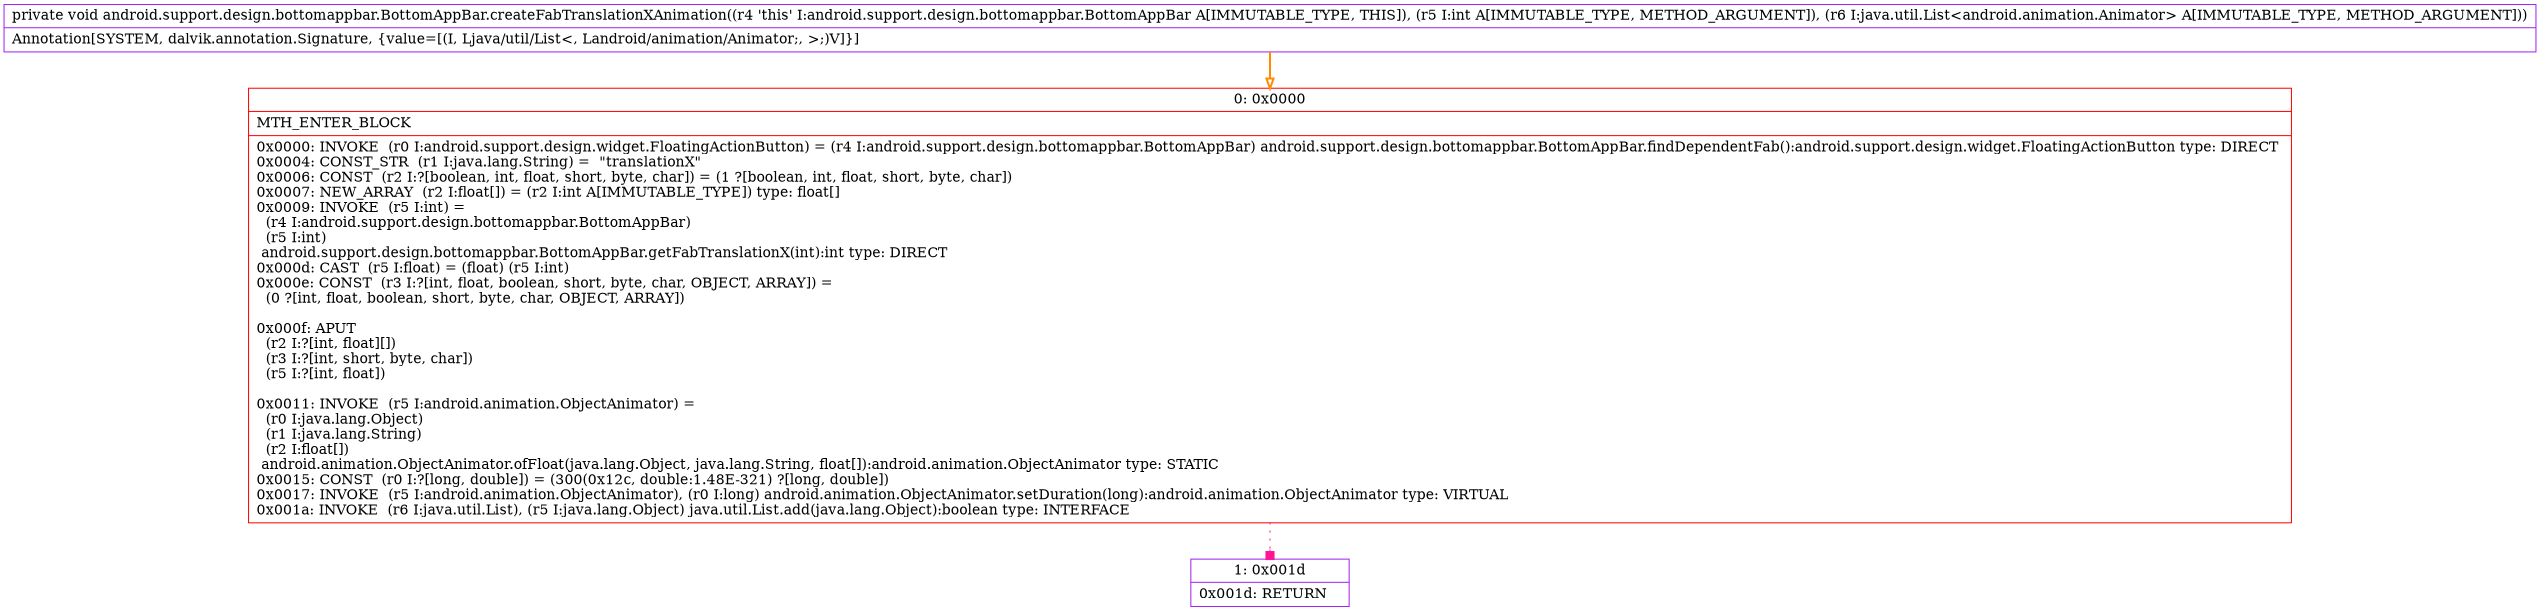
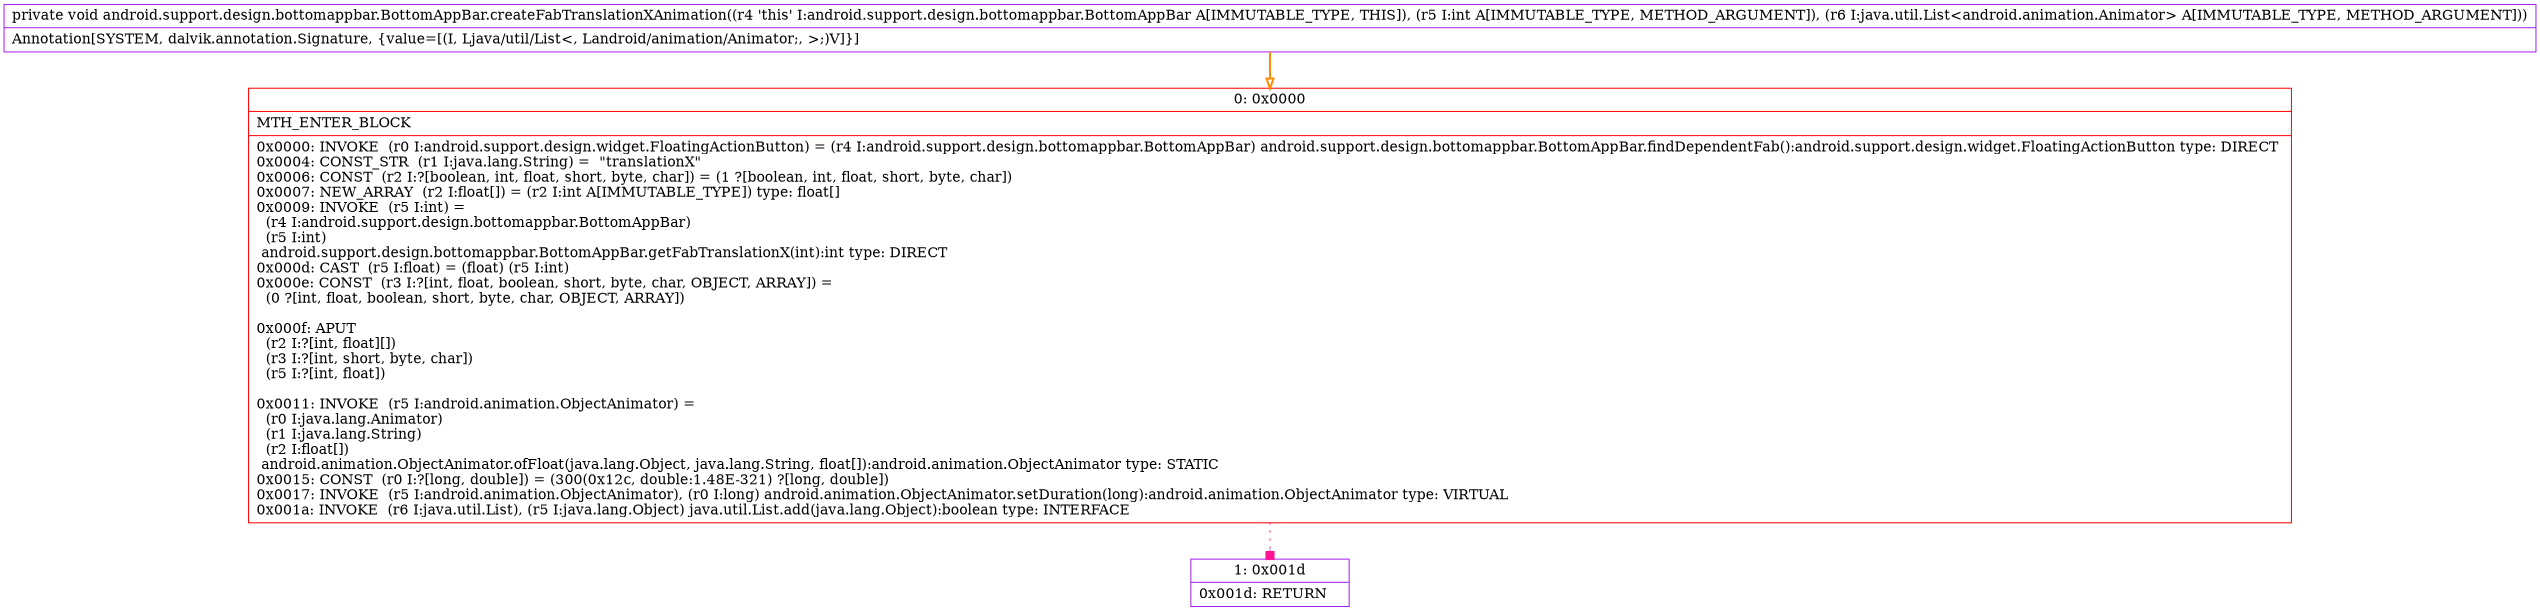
  digraph {
    node [shape=record color=purple]
-   n1 [label="{0\:\ 0x0000|MTH_ENTER_BLOCK\l|0x0000: INVOKE  (r0 I:android.support.design.widget.FloatingActionButton) = (r4 I:android.support.design.bottomappbar.BottomAppBar) android.support.design.bottomappbar.BottomAppBar.findDependentFab():android.support.design.widget.FloatingActionButton type: DIRECT \l0x0004: CONST_STR  (r1 I:java.lang.String) =  \"translationX\" \l0x0006: CONST  (r2 I:?[boolean, int, float, short, byte, char]) = (1 ?[boolean, int, float, short, byte, char]) \l0x0007: NEW_ARRAY  (r2 I:float[]) = (r2 I:int A[IMMUTABLE_TYPE]) type: float[] \l0x0009: INVOKE  (r5 I:int) = \l  (r4 I:android.support.design.bottomappbar.BottomAppBar)\l  (r5 I:int)\l android.support.design.bottomappbar.BottomAppBar.getFabTranslationX(int):int type: DIRECT \l0x000d: CAST  (r5 I:float) = (float) (r5 I:int) \l0x000e: CONST  (r3 I:?[int, float, boolean, short, byte, char, OBJECT, ARRAY]) = \l  (0 ?[int, float, boolean, short, byte, char, OBJECT, ARRAY])\l \l0x000f: APUT  \l  (r2 I:?[int, float][])\l  (r3 I:?[int, short, byte, char])\l  (r5 I:?[int, float])\l \l0x0011: INVOKE  (r5 I:android.animation.ObjectAnimator) = \l  (r0 I:java.lang.Object)\l  (r1 I:java.lang.String)\l  (r2 I:float[])\l android.animation.ObjectAnimator.ofFloat(java.lang.Object, java.lang.String, float[]):android.animation.ObjectAnimator type: STATIC \l0x0015: CONST  (r0 I:?[long, double]) = (300(0x12c, double:1.48E\-321) ?[long, double]) \l0x0017: INVOKE  (r5 I:android.animation.ObjectAnimator), (r0 I:long) android.animation.ObjectAnimator.setDuration(long):android.animation.ObjectAnimator type: VIRTUAL \l0x001a: INVOKE  (r6 I:java.util.List), (r5 I:java.lang.Object) java.util.List.add(java.lang.Object):boolean type: INTERFACE \l}" color=red]
+   n1 [label="{0\:\ 0x0000|MTH_ENTER_BLOCK\l|0x0000: INVOKE  (r0 I:android.support.design.widget.FloatingActionButton) = (r4 I:android.support.design.bottomappbar.BottomAppBar) android.support.design.bottomappbar.BottomAppBar.findDependentFab():android.support.design.widget.FloatingActionButton type: DIRECT \l0x0004: CONST_STR  (r1 I:java.lang.String) =  \"translationX\" \l0x0006: CONST  (r2 I:?[boolean, int, float, short, byte, char]) = (1 ?[boolean, int, float, short, byte, char]) \l0x0007: NEW_ARRAY  (r2 I:float[]) = (r2 I:int A[IMMUTABLE_TYPE]) type: float[] \l0x0009: INVOKE  (r5 I:int) = \l  (r4 I:android.support.design.bottomappbar.BottomAppBar)\l  (r5 I:int)\l android.support.design.bottomappbar.BottomAppBar.getFabTranslationX(int):int type: DIRECT \l0x000d: CAST  (r5 I:float) = (float) (r5 I:int) \l0x000e: CONST  (r3 I:?[int, float, boolean, short, byte, char, OBJECT, ARRAY]) = \l  (0 ?[int, float, boolean, short, byte, char, OBJECT, ARRAY])\l \l0x000f: APUT  \l  (r2 I:?[int, float][])\l  (r3 I:?[int, short, byte, char])\l  (r5 I:?[int, float])\l \l0x0011: INVOKE  (r5 I:android.animation.ObjectAnimator) = \l  (r0 I:java.lang.Animator)\l  (r1 I:java.lang.String)\l  (r2 I:float[])\l android.animation.ObjectAnimator.ofFloat(java.lang.Object, java.lang.String, float[]):android.animation.ObjectAnimator type: STATIC \l0x0015: CONST  (r0 I:?[long, double]) = (300(0x12c, double:1.48E\-321) ?[long, double]) \l0x0017: INVOKE  (r5 I:android.animation.ObjectAnimator), (r0 I:long) android.animation.ObjectAnimator.setDuration(long):android.animation.ObjectAnimator type: VIRTUAL \l0x001a: INVOKE  (r6 I:java.util.List), (r5 I:java.lang.Object) java.util.List.add(java.lang.Object):boolean type: INTERFACE \l}" color=red]
    n2 [label="{1\:\ 0x001d|0x001d: RETURN   \l}"]
    n3 [label="{private void android.support.design.bottomappbar.BottomAppBar.createFabTranslationXAnimation((r4 'this' I:android.support.design.bottomappbar.BottomAppBar A[IMMUTABLE_TYPE, THIS]), (r5 I:int A[IMMUTABLE_TYPE, METHOD_ARGUMENT]), (r6 I:java.util.List\<android.animation.Animator\> A[IMMUTABLE_TYPE, METHOD_ARGUMENT]))  | Annotation[SYSTEM, dalvik.annotation.Signature, \{value=[(I, Ljava\/util\/List\<, Landroid\/animation\/Animator;, \>;)V]\}]\l}"]
    n1 -> n2 [color=deeppink style=dotted arrowhead=box]
    n3 -> n1 [color=darkorange style=bold arrowhead=onormal]
  }
